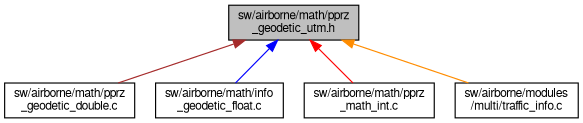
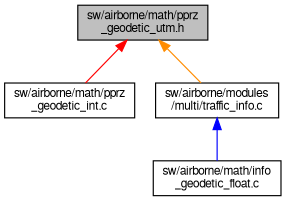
  digraph {
    node [color=black fillcolor=white fontname=FreeSans fontsize=10 shape=record style=filled]
    edge [dir=back fontname=FreeSans fontsize=10 labelfontname=FreeSans labelfontsize=10 style=solid]
    n1 [fillcolor=grey75 fontcolor=black height=0.2 label="sw/airborne/math/pprz\l_geodetic_utm.h" width=0.4]
-   n2 [height=0.2 label="sw/airborne/math/pprz\l_geodetic_double.c" width=0.4]
    n3 [height=0.2 label="sw/airborne/math/info\l_geodetic_float.c" width=0.4]
-   n4 [height=0.2 label="sw/airborne/math/pprz\l_math_int.c" width=0.4]
+   n4 [height=0.2 label="sw/airborne/math/pprz\l_geodetic_int.c" width=0.4]
    n5 [height=0.2 label="sw/airborne/modules\l/multi/traffic_info.c" width=0.4]
-   n1 -> n2 [color=brown]
-   n1 -> n3 [color=blue]
+   n5 -> n3 [color=blue]
    n1 -> n4 [color=red]
    n1 -> n5 [color=darkorange]
  }
